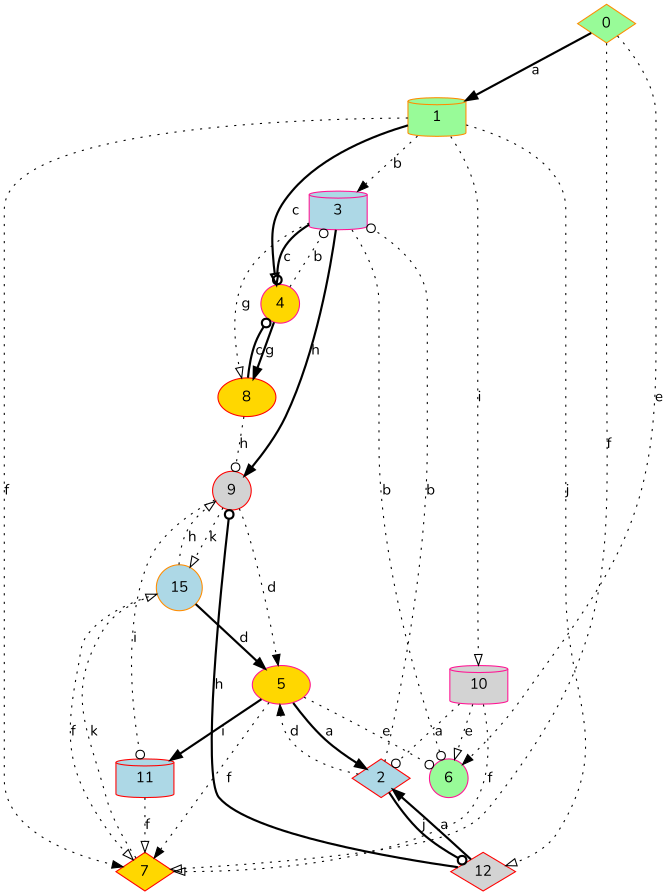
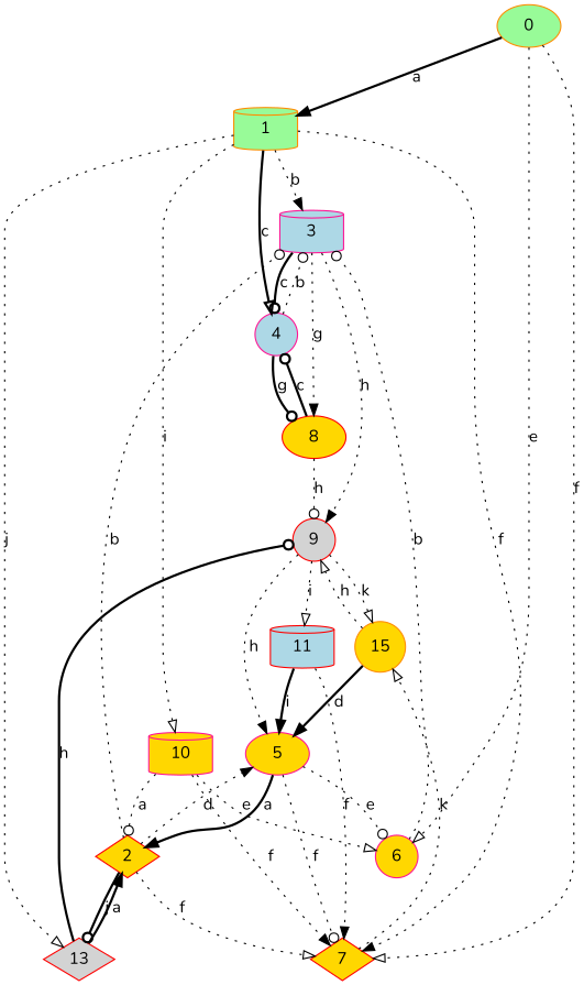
  strict digraph {
    fontname=Nunito
    node [color=red fillcolor=gold fontname=Nunito shape=cylinder style=filled]
    edge [arrowhead=normal fontname=Nunito style=dotted]
    1 [color=darkorange fillcolor=palegreen]
    3 [color=deeppink fillcolor=lightblue]
-   4 [color=deeppink shape=circle]
+   4 [color=deeppink fillcolor=lightblue shape=circle]
    7 [shape=diamond]
-   10 [color=deeppink fillcolor=lightgrey]
-   13 [fillcolor=lightgrey shape=diamond label=12]
+   10 [color=deeppink]
+   13 [fillcolor=lightgrey shape=diamond]
    8 [shape=ellipse]
    9 [fillcolor=lightgrey shape=circle]
-   15 [color=darkorange fillcolor=lightblue shape=circle]
-   2 [fillcolor=lightblue shape=diamond]
-   6 [color=deeppink fillcolor=palegreen shape=circle]
+   15 [color=darkorange shape=circle]
+   2 [shape=diamond]
+   6 [color=deeppink shape=circle]
    5 [color=deeppink shape=ellipse]
    11 [fillcolor=lightblue]
-   0 [color=darkorange fillcolor=palegreen shape=diamond]
+   0 [color=darkorange fillcolor=palegreen shape=ellipse]
    1 -> 3 [label=b]
    1 -> 4 [arrowhead=onormal label=c style=bold]
    1 -> 7 [label=f]
    1 -> 10 [arrowhead=onormal label=i]
    1 -> 13 [arrowhead=onormal label=j]
    3 -> 4 [arrowhead=odot label=c style=bold]
-   3 -> 8 [arrowhead=onormal label=g]
-   3 -> 9 [label=h style=bold]
+   3 -> 8 [label=g]
+   3 -> 9 [label=h]
    4 -> 3 [arrowhead=odot label=b]
-   4 -> 8 [label=g style=bold]
+   4 -> 8 [arrowhead=odot label=g style=bold]
    7 -> 15 [arrowhead=onormal label=k]
-   10 -> 7 [arrowhead=onormal label=f]
+   10 -> 7 [label=f]
    10 -> 2 [arrowhead=odot label=a]
    10 -> 6 [arrowhead=onormal label=e]
    13 -> 9 [arrowhead=odot label=h style=bold]
    13 -> 2 [label=a style=bold]
    8 -> 4 [arrowhead=odot label=c style=bold]
    8 -> 9 [arrowhead=odot label=h]
    9 -> 15 [arrowhead=onormal label=k]
-   9 -> 5 [label=d]
-   9 -> 11 [arrowhead=odot label=i]
-   15 -> 7 [arrowhead=onormal label=f]
+   9 -> 5 [label=h]
+   9 -> 11 [arrowhead=onormal label=i]
+   2 -> 7 [arrowhead=onormal label=f]
    15 -> 9 [arrowhead=onormal label=h]
    15 -> 5 [label=d style=bold]
    2 -> 3 [arrowhead=odot label=b]
    2 -> 13 [arrowhead=odot label=j style=bold]
    2 -> 5 [label=d]
-   3 -> 6 [arrowhead=odot label=b]
-   5 -> 7 [label=f]
+   6 -> 3 [arrowhead=odot label=b]
+   5 -> 7 [arrowhead=odot label=f]
    5 -> 2 [label=a style=bold]
    5 -> 6 [arrowhead=odot label=e]
-   5 -> 11 [label=i style=bold]
-   11 -> 7 [arrowhead=onormal label=f]
+   11 -> 5 [label=i style=bold]
+   11 -> 7 [label=f]
    0 -> 1 [label=a style=bold]
    0 -> 7 [arrowhead=onormal label=f]
-   0 -> 6 [label=e]
+   0 -> 6 [arrowhead=onormal label=e]
  }
